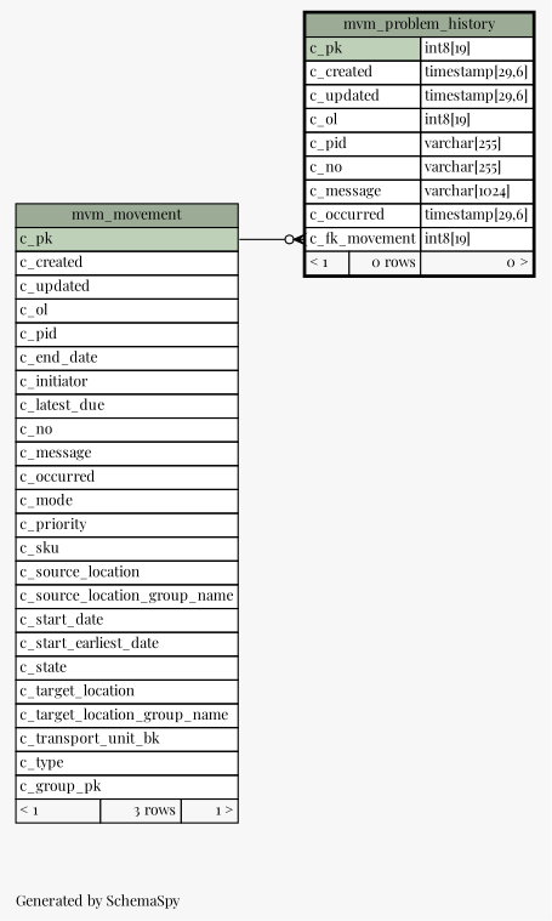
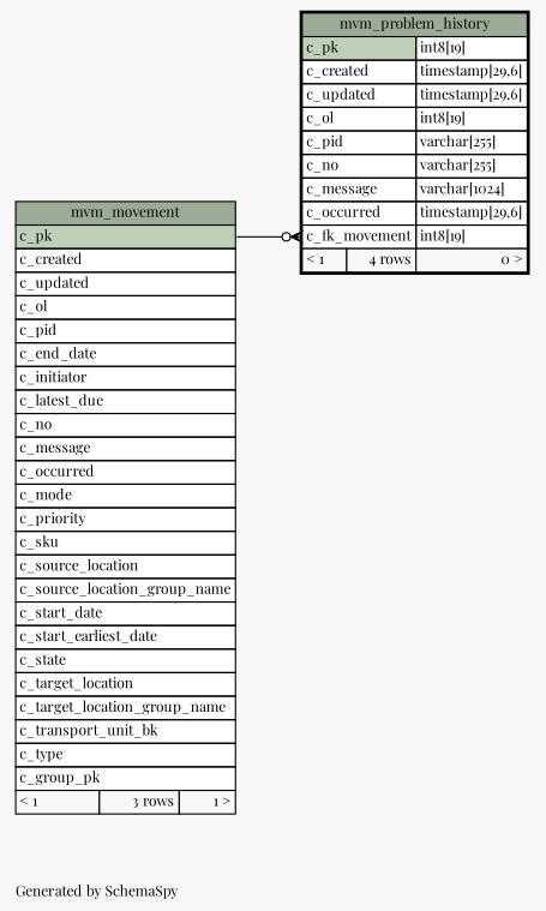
  digraph {
    bgcolor="#f7f7f7"
    fontname="Playfair Display"
    fontsize=11
    label="\nGenerated by SchemaSpy"
    labeljust=l
    nodesep=0.18
    rankdir=RL
    ranksep=0.46
    node [fontname="Playfair Display" fontsize=11 shape=plaintext]
-   n1 [label=<     <TABLE BORDER="2" CELLBORDER="1" CELLSPACING="0" BGCOLOR="#ffffff">       <TR><TD COLSPAN="3" BGCOLOR="#9bab96" ALIGN="CENTER">mvm_problem_history</TD></TR>       <TR><TD PORT="c_pk" COLSPAN="2" BGCOLOR="#bed1b8" ALIGN="LEFT">c_pk</TD><TD PORT="c_pk.type" ALIGN="LEFT">int8[19]</TD></TR>       <TR><TD PORT="c_created" COLSPAN="2" ALIGN="LEFT">c_created</TD><TD PORT="c_created.type" ALIGN="LEFT">timestamp[29,6]</TD></TR>       <TR><TD PORT="c_updated" COLSPAN="2" ALIGN="LEFT">c_updated</TD><TD PORT="c_updated.type" ALIGN="LEFT">timestamp[29,6]</TD></TR>       <TR><TD PORT="c_ol" COLSPAN="2" ALIGN="LEFT">c_ol</TD><TD PORT="c_ol.type" ALIGN="LEFT">int8[19]</TD></TR>       <TR><TD PORT="c_pid" COLSPAN="2" ALIGN="LEFT">c_pid</TD><TD PORT="c_pid.type" ALIGN="LEFT">varchar[255]</TD></TR>       <TR><TD PORT="c_no" COLSPAN="2" ALIGN="LEFT">c_no</TD><TD PORT="c_no.type" ALIGN="LEFT">varchar[255]</TD></TR>       <TR><TD PORT="c_message" COLSPAN="2" ALIGN="LEFT">c_message</TD><TD PORT="c_message.type" ALIGN="LEFT">varchar[1024]</TD></TR>       <TR><TD PORT="c_occurred" COLSPAN="2" ALIGN="LEFT">c_occurred</TD><TD PORT="c_occurred.type" ALIGN="LEFT">timestamp[29,6]</TD></TR>       <TR><TD PORT="c_fk_movement" COLSPAN="2" ALIGN="LEFT">c_fk_movement</TD><TD PORT="c_fk_movement.type" ALIGN="LEFT">int8[19]</TD></TR>       <TR><TD ALIGN="LEFT" BGCOLOR="#f7f7f7">&lt; 1</TD><TD ALIGN="RIGHT" BGCOLOR="#f7f7f7">0 rows</TD><TD ALIGN="RIGHT" BGCOLOR="#f7f7f7">0 &gt;</TD></TR>     </TABLE>>]
+   n1 [label=<     <TABLE BORDER="2" CELLBORDER="1" CELLSPACING="0" BGCOLOR="#ffffff">       <TR><TD COLSPAN="3" BGCOLOR="#9bab96" ALIGN="CENTER">mvm_problem_history</TD></TR>       <TR><TD PORT="c_pk" COLSPAN="2" BGCOLOR="#bed1b8" ALIGN="LEFT">c_pk</TD><TD PORT="c_pk.type" ALIGN="LEFT">int8[19]</TD></TR>       <TR><TD PORT="c_created" COLSPAN="2" ALIGN="LEFT">c_created</TD><TD PORT="c_created.type" ALIGN="LEFT">timestamp[29,6]</TD></TR>       <TR><TD PORT="c_updated" COLSPAN="2" ALIGN="LEFT">c_updated</TD><TD PORT="c_updated.type" ALIGN="LEFT">timestamp[29,6]</TD></TR>       <TR><TD PORT="c_ol" COLSPAN="2" ALIGN="LEFT">c_ol</TD><TD PORT="c_ol.type" ALIGN="LEFT">int8[19]</TD></TR>       <TR><TD PORT="c_pid" COLSPAN="2" ALIGN="LEFT">c_pid</TD><TD PORT="c_pid.type" ALIGN="LEFT">varchar[255]</TD></TR>       <TR><TD PORT="c_no" COLSPAN="2" ALIGN="LEFT">c_no</TD><TD PORT="c_no.type" ALIGN="LEFT">varchar[255]</TD></TR>       <TR><TD PORT="c_message" COLSPAN="2" ALIGN="LEFT">c_message</TD><TD PORT="c_message.type" ALIGN="LEFT">varchar[1024]</TD></TR>       <TR><TD PORT="c_occurred" COLSPAN="2" ALIGN="LEFT">c_occurred</TD><TD PORT="c_occurred.type" ALIGN="LEFT">timestamp[29,6]</TD></TR>       <TR><TD PORT="c_fk_movement" COLSPAN="2" ALIGN="LEFT">c_fk_movement</TD><TD PORT="c_fk_movement.type" ALIGN="LEFT">int8[19]</TD></TR>       <TR><TD ALIGN="LEFT" BGCOLOR="#f7f7f7">&lt; 1</TD><TD ALIGN="RIGHT" BGCOLOR="#f7f7f7">4 rows</TD><TD ALIGN="RIGHT" BGCOLOR="#f7f7f7">0 &gt;</TD></TR>     </TABLE>>]
    n2 [label=<     <TABLE BORDER="0" CELLBORDER="1" CELLSPACING="0" BGCOLOR="#ffffff">       <TR><TD COLSPAN="3" BGCOLOR="#9bab96" ALIGN="CENTER">mvm_movement</TD></TR>       <TR><TD PORT="c_pk" COLSPAN="3" BGCOLOR="#bed1b8" ALIGN="LEFT">c_pk</TD></TR>       <TR><TD PORT="c_created" COLSPAN="3" ALIGN="LEFT">c_created</TD></TR>       <TR><TD PORT="c_updated" COLSPAN="3" ALIGN="LEFT">c_updated</TD></TR>       <TR><TD PORT="c_ol" COLSPAN="3" ALIGN="LEFT">c_ol</TD></TR>       <TR><TD PORT="c_pid" COLSPAN="3" ALIGN="LEFT">c_pid</TD></TR>       <TR><TD PORT="c_end_date" COLSPAN="3" ALIGN="LEFT">c_end_date</TD></TR>       <TR><TD PORT="c_initiator" COLSPAN="3" ALIGN="LEFT">c_initiator</TD></TR>       <TR><TD PORT="c_latest_due" COLSPAN="3" ALIGN="LEFT">c_latest_due</TD></TR>       <TR><TD PORT="c_no" COLSPAN="3" ALIGN="LEFT">c_no</TD></TR>       <TR><TD PORT="c_message" COLSPAN="3" ALIGN="LEFT">c_message</TD></TR>       <TR><TD PORT="c_occurred" COLSPAN="3" ALIGN="LEFT">c_occurred</TD></TR>       <TR><TD PORT="c_mode" COLSPAN="3" ALIGN="LEFT">c_mode</TD></TR>       <TR><TD PORT="c_priority" COLSPAN="3" ALIGN="LEFT">c_priority</TD></TR>       <TR><TD PORT="c_sku" COLSPAN="3" ALIGN="LEFT">c_sku</TD></TR>       <TR><TD PORT="c_source_location" COLSPAN="3" ALIGN="LEFT">c_source_location</TD></TR>       <TR><TD PORT="c_source_location_group_name" COLSPAN="3" ALIGN="LEFT">c_source_location_group_name</TD></TR>       <TR><TD PORT="c_start_date" COLSPAN="3" ALIGN="LEFT">c_start_date</TD></TR>       <TR><TD PORT="c_start_earliest_date" COLSPAN="3" ALIGN="LEFT">c_start_earliest_date</TD></TR>       <TR><TD PORT="c_state" COLSPAN="3" ALIGN="LEFT">c_state</TD></TR>       <TR><TD PORT="c_target_location" COLSPAN="3" ALIGN="LEFT">c_target_location</TD></TR>       <TR><TD PORT="c_target_location_group_name" COLSPAN="3" ALIGN="LEFT">c_target_location_group_name</TD></TR>       <TR><TD PORT="c_transport_unit_bk" COLSPAN="3" ALIGN="LEFT">c_transport_unit_bk</TD></TR>       <TR><TD PORT="c_type" COLSPAN="3" ALIGN="LEFT">c_type</TD></TR>       <TR><TD PORT="c_group_pk" COLSPAN="3" ALIGN="LEFT">c_group_pk</TD></TR>       <TR><TD ALIGN="LEFT" BGCOLOR="#f7f7f7">&lt; 1</TD><TD ALIGN="RIGHT" BGCOLOR="#f7f7f7">3 rows</TD><TD ALIGN="RIGHT" BGCOLOR="#f7f7f7">1 &gt;</TD></TR>     </TABLE>>]
    n1 -> n2 [arrowhead=none arrowsize=0.8 arrowtail=crowodot dir=back headport="c_pk:e" tailport="c_fk_movement:w" fontname="Playfair Display"]
  }
